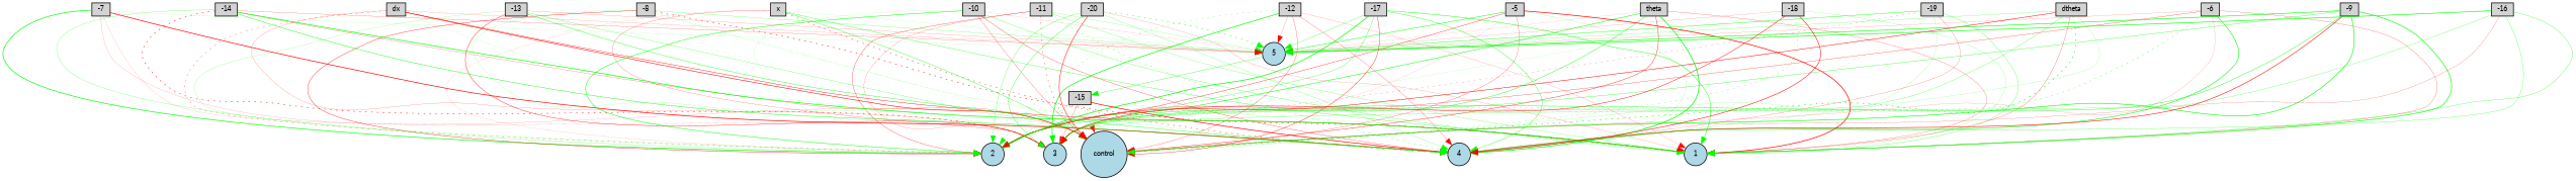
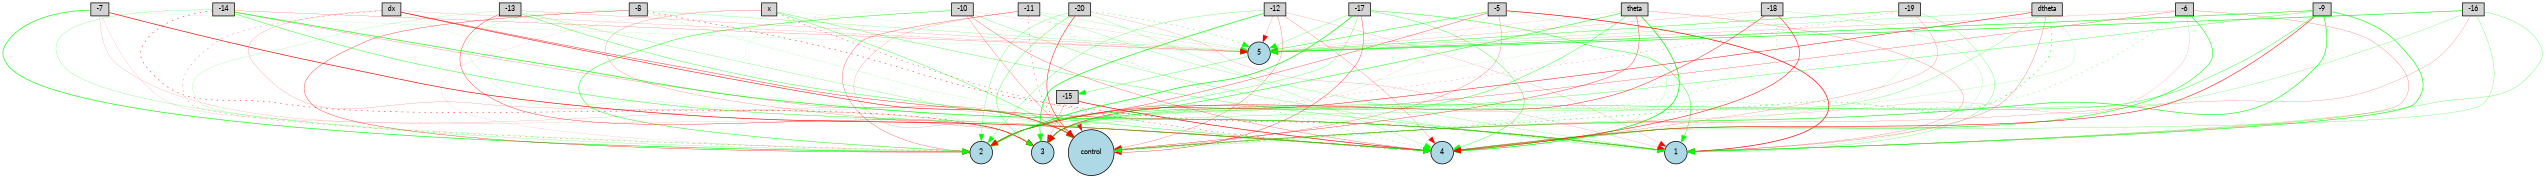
  digraph {
    fontname=Lato
    node [fillcolor=lightgray fontname=Lato fontsize=9 shape=box style=filled]
    edge [color=green fontname=Lato style=solid]
    x [height=0.2 width=0.2]
    control [fillcolor=lightblue height=0.2 shape=circle width=0.2]
    1 [fillcolor=lightblue height=0.2 shape=circle width=0.2]
    2 [fillcolor=lightblue height=0.2 shape=circle width=0.2]
    3 [fillcolor=lightblue height=0.2 shape=circle width=0.2]
    4 [fillcolor=lightblue height=0.2 shape=circle width=0.2]
    5 [fillcolor=lightblue height=0.2 shape=circle width=0.2]
    -15 [height=0.2 width=0.2]
    dx [height=0.2 width=0.2]
    theta [height=0.2 width=0.2]
    dtheta [height=0.2 width=0.2]
    -5 [height=0.2 width=0.2]
    -6 [height=0.2 width=0.2]
    -7 [height=0.2 width=0.2]
    -8 [height=0.2 width=0.2]
    -9 [height=0.2 width=0.2]
    -10 [height=0.2 width=0.2]
    -11 [height=0.2 width=0.2]
    -12 [height=0.2 width=0.2]
    -13 [height=0.2 width=0.2]
    -14 [height=0.2 width=0.2]
    -16 [height=0.2 width=0.2]
    -17 [height=0.2 width=0.2]
    -18 [height=0.2 width=0.2]
    -19 [height=0.2 width=0.2]
    -20 [height=0.2 width=0.2]
    x -> control [penwidth=0.4624431942884404]
    x -> 1 [penwidth=0.4224133497292708]
    x -> 2 [color=red penwidth=0.10368445469763245]
    x -> 3 [color=red penwidth=0.24576834660688524]
    x -> 4 [color=red penwidth=0.55375134016494 style=dotted]
    x -> 5 [penwidth=0.10816378946232458]
    5 -> -15 [penwidth=0.42072215447534245]
    -15 -> control [color=red penwidth=0.11214538070951684]
    -15 -> 1 [penwidth=0.11506662892153362]
    -15 -> 2 [penwidth=0.17342831669014486]
    -15 -> 3 [color=red penwidth=0.270535498189558]
    -15 -> 4 [color=red penwidth=0.9297642071895931]
    dx -> control [color=red penwidth=0.7381515545331588]
    dx -> 1 [color=red penwidth=0.5357769736940354]
    dx -> 2 [color=red penwidth=0.3985525884100092 style=dotted]
    dx -> 3 [color=red penwidth=0.20895663582806445]
    dx -> 4 [penwidth=0.10558122876702376]
    dx -> 5 [color=red penwidth=0.1591370933481807]
    theta -> control [color=red penwidth=0.5024322831031769]
    theta -> 1 [color=red penwidth=0.27862784937634477]
    theta -> 2 [penwidth=0.6764059290651053]
    theta -> 3 [penwidth=0.5386908373381787]
    theta -> 4 [penwidth=1.0001151786116407]
    theta -> 5 [color=red penwidth=0.10532486725476625]
    dtheta -> control [penwidth=0.8383771405064656 style=dotted]
    dtheta -> 1 [color=red penwidth=0.29262093716602755]
    dtheta -> 2 [color=red penwidth=0.6676307334448205]
    dtheta -> 3 [penwidth=0.33054133998647095]
    dtheta -> 4 [penwidth=0.186098466675897]
    dtheta -> 5 [penwidth=0.26729378272834214]
    -5 -> control [color=red penwidth=0.29903372168754083]
    -5 -> 1 [color=red penwidth=0.9333824622917036]
    -5 -> 2 [color=red penwidth=0.44822587442924666]
    -5 -> 3 [color=red penwidth=0.10069531280521571]
    -5 -> 4 [penwidth=0.17136766739416356]
    -5 -> 5 [penwidth=0.6225372803316828]
    -6 -> control [color=red penwidth=0.16356113921205212]
    -6 -> 1 [color=red penwidth=0.28118124406671324]
    -6 -> 2 [color=red penwidth=0.35433289009296987]
    -6 -> 3 [penwidth=0.4614758594392412 style=dotted]
    -6 -> 4 [penwidth=0.7507564669715553]
    -6 -> 5 [color=red penwidth=0.17381916409610865]
    -7 -> control [color=red penwidth=0.158078750027031]
    -7 -> 2 [penwidth=0.8893445372030184]
    -7 -> 3 [color=red penwidth=0.12275317529342619]
    -7 -> 4 [color=red penwidth=0.9157337245343257]
    -7 -> 5 [penwidth=0.117268798596794]
    -8 -> control [penwidth=0.160102184549246 style=dotted]
    -8 -> 1 [color=red penwidth=0.704808681597737 style=dotted]
    -8 -> 2 [color=red penwidth=0.47367068959526937]
    -8 -> 3 [penwidth=0.16258025801731246]
    -8 -> 4 [penwidth=0.12676805877603137]
    -8 -> 5 [penwidth=0.26644855153399105]
    -9 -> control [penwidth=0.8199012753056215]
    -9 -> 1 [penwidth=0.844994698906701]
    -9 -> 2 [penwidth=0.4299731119842538]
    -9 -> 3 [penwidth=0.5322635581137493]
    -9 -> 4 [color=red penwidth=0.7223455259284584]
    -9 -> 5 [penwidth=0.7959500486139176]
    -10 -> control [color=red penwidth=0.2883262017662126]
    -10 -> 1 [penwidth=0.3245799025106505]
    -10 -> 2 [penwidth=0.648689703411908]
    -10 -> 3 [penwidth=0.11230109608429517]
    -10 -> 4 [color=red penwidth=0.35762063131284516]
    -10 -> 5 [color=red penwidth=0.11342292809675923]
    -11 -> control [color=red penwidth=0.47570662151298726 style=dotted]
    -11 -> 1 [penwidth=0.2699856175681096]
    -11 -> 2 [color=red penwidth=0.37359031123065134]
    -11 -> 3 [color=red penwidth=0.19857833998772617]
    -11 -> 4 [penwidth=0.4692963562723873 style=dotted]
    -11 -> 5 [penwidth=0.20769703341774165]
    -12 -> control [color=red penwidth=0.30964082653850344]
    -12 -> 1 [color=red penwidth=0.17372296359303147]
-   -12 -> 2 [penwidth=0.34301267458307716 style=dotted]
+   -12 -> 2 [penwidth=0.34301267458307716]
    -12 -> 3 [penwidth=0.911566916415541]
    -12 -> 4 [color=red penwidth=0.28303595690605454]
    -12 -> 5 [color=red penwidth=0.20722421349725872]
    -13 -> control [penwidth=0.295554778653622]
    -13 -> 1 [penwidth=0.130166562064436 style=dotted]
    -13 -> 2 [penwidth=0.19570885153654843]
    -13 -> 3 [color=red penwidth=0.4967789279708025]
    -13 -> 4 [penwidth=0.5010237353454208]
    -13 -> 5 [color=red penwidth=0.18872714959096032]
    -14 -> control [color=red penwidth=0.24451185598347325]
    -14 -> 1 [penwidth=0.8736218672813756]
    -14 -> 2 [penwidth=0.2721881737677304]
    -14 -> 3 [color=red penwidth=0.705876797355458 style=dotted]
    -14 -> 4 [penwidth=0.5723066035422432]
    -14 -> 5 [color=red penwidth=0.24887539352533108]
    -16 -> control [color=red penwidth=0.23166448860816555]
    -16 -> 1 [penwidth=0.3554837451210502]
    -16 -> 3 [penwidth=0.3051729709964127]
    -16 -> 4 [penwidth=0.33339964430848623]
    -16 -> 5 [penwidth=0.832720864752421]
    -17 -> control [color=red penwidth=0.46896541287944293]
    -17 -> 1 [penwidth=0.5842744462691558]
    -17 -> 2 [penwidth=0.9430629344334731]
    -17 -> 3 [penwidth=0.38075065719181533]
    -17 -> 4 [penwidth=0.4831082501477518]
    -17 -> 5 [penwidth=0.35340250655455563]
    -18 -> control [penwidth=0.3702957916674354 style=dotted]
    -18 -> 1 [penwidth=0.20080958751574796]
    -18 -> 2 [penwidth=0.10853599911308123]
    -18 -> 3 [color=red penwidth=0.6025614474553286]
    -18 -> 4 [color=red penwidth=0.6982585440360329]
    -18 -> 5 [color=red penwidth=0.17854107119540155]
    -19 -> control [penwidth=0.16447842582562683]
    -19 -> 1 [penwidth=0.3375225669942825]
    -19 -> 2 [color=red penwidth=0.3185911548148975 style=dotted]
    -19 -> 3 [color=red penwidth=0.13002773802071996 style=dotted]
    -19 -> 4 [color=red penwidth=0.2332805624754156]
    -19 -> 5 [penwidth=0.5434383687864621]
    -20 -> control [color=red penwidth=0.6506971638249868]
    -20 -> 1 [color=red penwidth=0.1805420160002923]
    -20 -> 2 [penwidth=0.3404308572082858]
    -20 -> 3 [penwidth=0.43805624615426697]
    -20 -> 4 [penwidth=0.24555196831057488]
    -20 -> 5 [penwidth=0.6255497012154342 style=dotted]
  }
